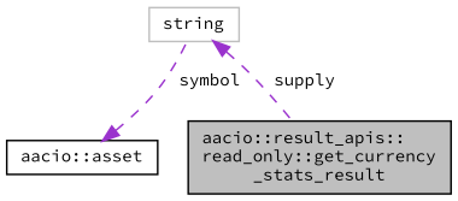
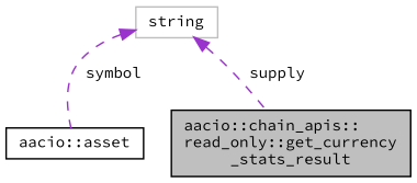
  digraph {
    fontname="Source Code Pro"
    node [color=black fillcolor=white fontname="Source Code Pro" fontsize=10 shape=record style=filled]
    edge [color=darkorchid3 dir=back fontname="Source Code Pro" fontsize=10 labelfontname=Helvetica labelfontsize=10 style=dashed]
-   n1 [fillcolor=grey75 fontcolor=black height=0.2 label="aacio::result_apis::\lread_only::get_currency\l_stats_result" width=0.4]
+   n1 [fillcolor=grey75 fontcolor=black height=0.2 label="aacio::chain_apis::\lread_only::get_currency\l_stats_result" width=0.4]
    n2 [height=0.2 label="aacio::asset" width=0.4]
    n3 [color=grey75 height=0.2 label=string width=0.4]
    n3 -> n1 [label=" supply"]
-   n2 -> n3 [label=" symbol"]
+   n3 -> n2 [label=" symbol"]
  }
